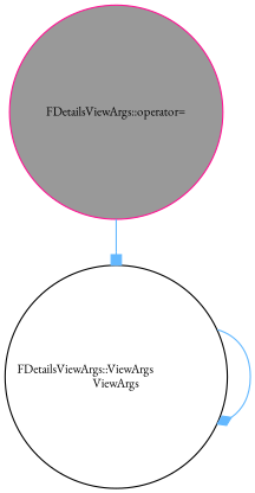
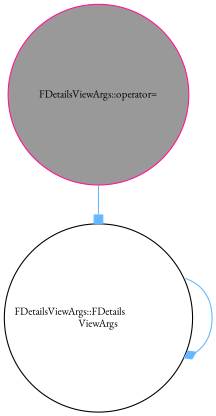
  digraph {
    rankdir=TB
    fontname="EB Garamond"
    node [fontname="EB Garamond" fontsize=10 shape=circle style=filled]
    edge [color=steelblue1 fontname="EB Garamond" fontsize=10 labelfontname=Helvetica labelfontsize=10 style=solid]
    n1 [color=deeppink fillcolor=grey60 fontcolor=black height=0.2 label="FDetailsViewArgs::operator=" width=0.4]
-   n2 [color=black fillcolor=white height=0.2 label="FDetailsViewArgs::ViewArgs\lViewArgs" width=0.4]
+   n2 [color=black fillcolor=white height=0.2 label="FDetailsViewArgs::FDetails\lViewArgs" width=0.4]
    n1 -> n2 [arrowhead=box]
    n2 -> n2 [arrowhead=diamond]
  }
